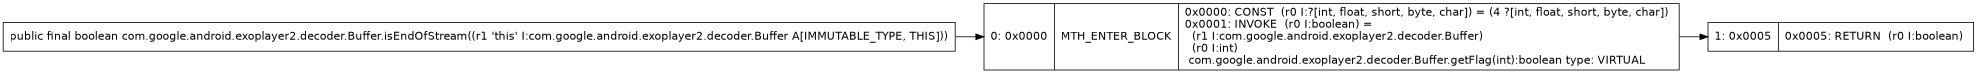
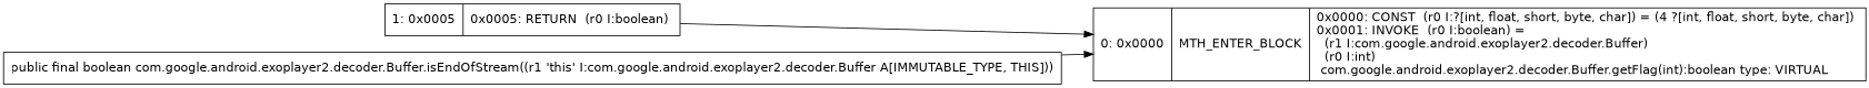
  digraph {
    rankdir=LR
    fontname="DejaVu Sans"
    node [shape=record fontname="DejaVu Sans"]
    edge [fontname="DejaVu Sans"]
    n1 [label="{0\:\ 0x0000|MTH_ENTER_BLOCK\l|0x0000: CONST  (r0 I:?[int, float, short, byte, char]) = (4 ?[int, float, short, byte, char]) \l0x0001: INVOKE  (r0 I:boolean) = \l  (r1 I:com.google.android.exoplayer2.decoder.Buffer)\l  (r0 I:int)\l com.google.android.exoplayer2.decoder.Buffer.getFlag(int):boolean type: VIRTUAL \l}"]
    n2 [label="{1\:\ 0x0005|0x0005: RETURN  (r0 I:boolean) \l}"]
    n3 [label="{public final boolean com.google.android.exoplayer2.decoder.Buffer.isEndOfStream((r1 'this' I:com.google.android.exoplayer2.decoder.Buffer A[IMMUTABLE_TYPE, THIS])) }"]
-   n1 -> n2
+   n2 -> n1
    n3 -> n1
  }
